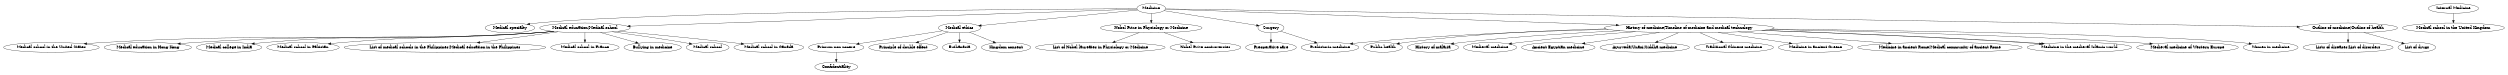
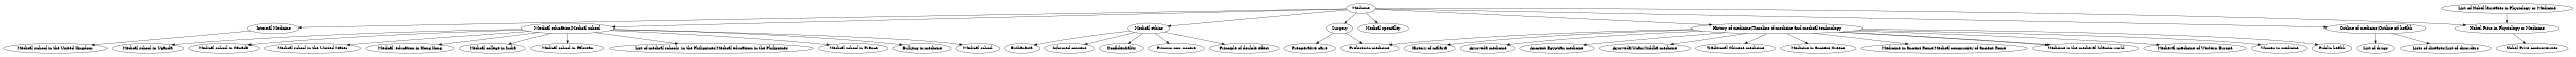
  digraph {
    n1 [label=Medicine]
    n2 [label="Medical specialty"]
    n3 [label=Surgery]
    n4 [label="Internal Medicine"]
    n5 [label="Medical education|Medical school"]
    n6 [label="Medical ethics"]
    n7 [label="Nobel Prize in Physiology or Medicine"]
    n8 [label="History of medicine|Timeline of medicine and medical technology"]
    n9 [label="Outline of medicine|Outline of health"]
    n10 [label="Preoperative care"]
    n11 [label="Prehistoric medicine"]
    n12 [label="Medical school in the United Kingdom"]
    n13 [label="Medical school"]
+   n14 [label="Medical school in Uganda"]
    n15 [label="Medical school in Canada"]
    n16 [label="Medical school in the United States"]
    n17 [label="Medical education in Hong Kong"]
    n18 [label="Medical college in India"]
    n19 [label="Medical school in Pakistan"]
    n20 [label="List of medical schools in the Philippines|Medical education in the Philippines"]
    n21 [label="Medical school in France"]
    n22 [label="Bullying in medicine"]
    n23 [label="Primum non nocere"]
    n24 [label="Principle of double effect"]
    n25 [label=Euthanasia]
-   n26 [label="Kingdom consent"]
+   n26 [label="Informed consent"]
    n27 [label=Confidentiality]
    n28 [label="List of Nobel laureates in Physiology or Medicine"]
    n29 [label="Nobel Prize controversies"]
    n30 [label="Ancient Egyptian medicine"]
    n31 [label="Ayurveda|Unani|Siddha medicine"]
    n32 [label="Traditional Chinese medicine"]
    n33 [label="Medicine in ancient Greece"]
    n34 [label="Medicine in ancient Rome|Medical community of ancient Rome"]
    n35 [label="Medicine in the medieval Islamic world"]
    n36 [label="Medieval medicine of Western Europe"]
    n37 [label="Women in medicine"]
    n38 [label="Public health"]
    n39 [label="History of malaria"]
-   n40 [label="Medieval medicine"]
+   n40 [label="Ayurveda medicine"]
    n41 [label="Lists of diseases|List of disorders"]
    n42 [label="List of drugs"]
    n1 -> n2
    n1 -> n3
+   n1 -> n4
    n1 -> n5
    n1 -> n6
    n1 -> n7
    n1 -> n8
    n1 -> n9
    n3 -> n10
    n3 -> n11
    n4 -> n12
    n5 -> n13
+   n5 -> n14
    n5 -> n15
    n5 -> n16
    n5 -> n17
    n5 -> n18
    n5 -> n19
    n5 -> n20
    n5 -> n21
    n5 -> n22
    n6 -> n23
    n6 -> n24
    n6 -> n25
    n6 -> n26
-   n23 -> n27
-   n7 -> n28
+   n6 -> n27
+   n28 -> n7
    n7 -> n29
    n8 -> n11
    n8 -> n30
    n8 -> n31
    n8 -> n32
    n8 -> n33
    n8 -> n34
    n8 -> n35
    n8 -> n35
    n8 -> n36
    n8 -> n37
    n8 -> n38
    n8 -> n39
    n8 -> n40
    n9 -> n41
    n9 -> n42
  }
